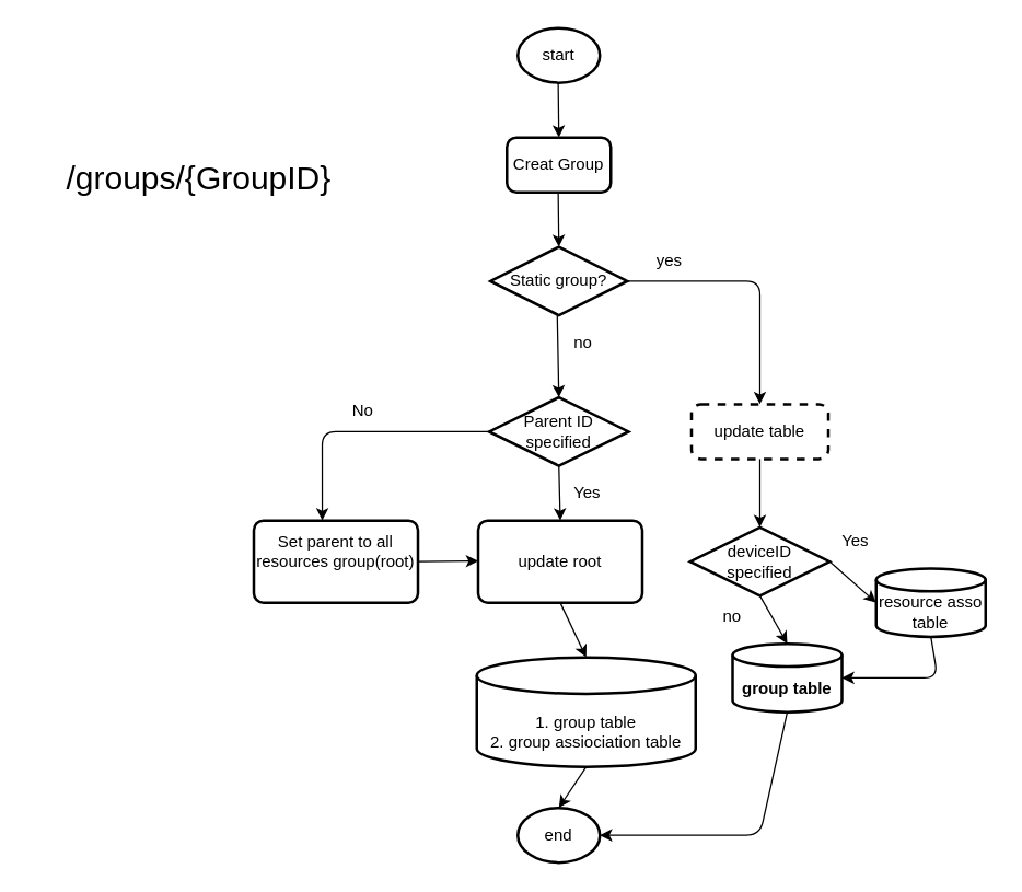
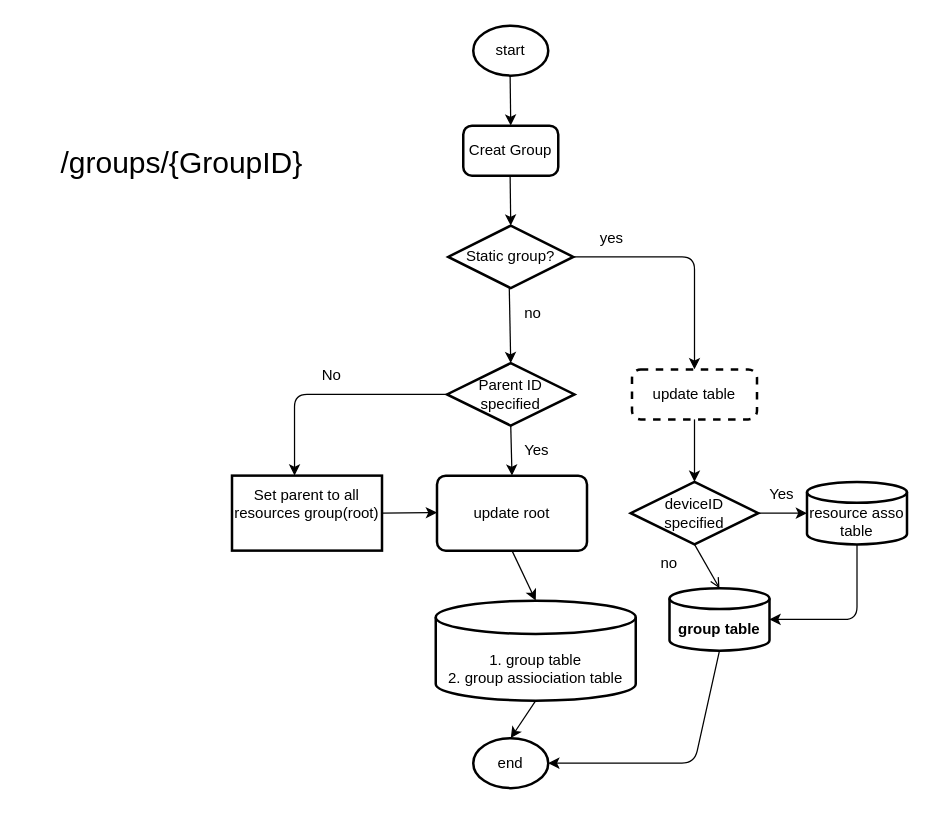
  <mxCell id="0" />
  <mxCell id="1" parent="0" />
  <mxCell id="2" value="start" style="strokeWidth=2;html=1;shape=mxgraph.flowchart.start_1;whiteSpace=wrap;" parent="1" vertex="1"><mxGeometry x="378" y="20" width="60" height="40" as="geometry" /></mxCell>
  <mxCell id="3" value="Creat Group" style="rounded=1;whiteSpace=wrap;html=1;absoluteArcSize=1;arcSize=14;strokeWidth=2;" parent="1" vertex="1"><mxGeometry x="370" y="100" width="76" height="40" as="geometry" /></mxCell>
  <mxCell id="4" value="Parent ID specified" style="strokeWidth=2;html=1;shape=mxgraph.flowchart.decision;whiteSpace=wrap;" parent="1" vertex="1"><mxGeometry x="357" y="290" width="102" height="50" as="geometry" /></mxCell>
- <mxCell id="5" value="&lt;div&gt;Set parent to all resources group(root)&lt;br&gt;&lt;/div&gt;&lt;div&gt;&lt;br&gt;&lt;/div&gt;" style="rounded=1;whiteSpace=wrap;html=1;absoluteArcSize=1;arcSize=14;strokeWidth=2;" parent="1" vertex="1"><mxGeometry x="185" y="380" width="120" height="60" as="geometry" /></mxCell>
+ <mxCell id="5" value="&lt;div&gt;Set parent to all resources group(root)&lt;br&gt;&lt;/div&gt;&lt;div&gt;&lt;br&gt;&lt;/div&gt;" style="whiteSpace=wrap;html=1;absoluteArcSize=1;arcSize=14;strokeWidth=2;rounded=0;" parent="1" vertex="1"><mxGeometry x="185" y="380" width="120" height="60" as="geometry" /></mxCell>
  <mxCell id="6" value="&lt;div&gt;&lt;br&gt;&lt;/div&gt;&lt;div&gt;&lt;br&gt;&lt;/div&gt;&lt;div&gt;1. group table&lt;/div&gt;&lt;div&gt;2. group assiociation table&lt;/div&gt;" style="strokeWidth=2;html=1;shape=mxgraph.flowchart.database;whiteSpace=wrap;" parent="1" vertex="1"><mxGeometry x="348" y="480" width="160" height="80" as="geometry" /></mxCell>
  <mxCell id="7" value="&lt;div&gt;update root&lt;br&gt;&lt;/div&gt;" style="rounded=1;whiteSpace=wrap;html=1;absoluteArcSize=1;arcSize=14;strokeWidth=2;" parent="1" vertex="1"><mxGeometry x="349" y="380" width="120" height="60" as="geometry" /></mxCell>
  <mxCell id="8" value="" style="endArrow=classic;html=1;entryX=0.5;entryY=0;entryDx=0;entryDy=0;exitX=0.5;exitY=1;exitDx=0;exitDy=0;exitPerimeter=0;" parent="1" source="4" target="7" edge="1"><mxGeometry width="50" height="50" relative="1" as="geometry"><mxPoint x="415" y="340" as="sourcePoint" /><mxPoint x="415" y="420" as="targetPoint" /></mxGeometry></mxCell>
  <mxCell id="9" value="" style="endArrow=classic;html=1;entryX=0.417;entryY=0;entryDx=0;entryDy=0;entryPerimeter=0;exitX=0;exitY=0.5;exitDx=0;exitDy=0;exitPerimeter=0;" parent="1" source="4" target="5" edge="1"><mxGeometry width="50" height="50" relative="1" as="geometry"><mxPoint x="215" y="410" as="sourcePoint" /><mxPoint x="265" y="360" as="targetPoint" /><Array as="points"><mxPoint x="235" y="315" /></Array></mxGeometry></mxCell>
  <mxCell id="10" value="" style="endArrow=classic;html=1;" parent="1" edge="1"><mxGeometry width="50" height="50" relative="1" as="geometry"><mxPoint x="407.5" y="60" as="sourcePoint" /><mxPoint x="408" y="100" as="targetPoint" /></mxGeometry></mxCell>
  <mxCell id="11" value="" style="endArrow=classic;html=1;" parent="1" edge="1"><mxGeometry width="50" height="50" relative="1" as="geometry"><mxPoint x="407.5" y="140" as="sourcePoint" /><mxPoint x="408" y="180" as="targetPoint" /></mxGeometry></mxCell>
  <mxCell id="12" value="" style="endArrow=classic;html=1;entryX=0.5;entryY=0;entryDx=0;entryDy=0;entryPerimeter=0;exitX=0.5;exitY=1;exitDx=0;exitDy=0;" parent="1" target="6" edge="1" source="7"><mxGeometry width="50" height="50" relative="1" as="geometry"><mxPoint x="407.5" y="510" as="sourcePoint" /><mxPoint x="408" y="550" as="targetPoint" /></mxGeometry></mxCell>
  <mxCell id="13" value="No" style="text;html=1;strokeColor=none;fillColor=none;align=center;verticalAlign=middle;whiteSpace=wrap;rounded=0;" parent="1" vertex="1"><mxGeometry x="245" y="290" width="40" height="20" as="geometry" /></mxCell>
  <mxCell id="14" value="Yes" style="text;html=1;strokeColor=none;fillColor=none;align=center;verticalAlign=middle;whiteSpace=wrap;rounded=0;" parent="1" vertex="1"><mxGeometry x="409" y="350" width="40" height="20" as="geometry" /></mxCell>
  <mxCell id="15" value="Static group?" style="strokeWidth=2;html=1;shape=mxgraph.flowchart.decision;whiteSpace=wrap;" parent="1" vertex="1"><mxGeometry x="358" y="180" width="100" height="50" as="geometry" /></mxCell>
  <mxCell id="16" value="&lt;div&gt;update table&lt;/div&gt;" style="rounded=1;whiteSpace=wrap;html=1;absoluteArcSize=1;arcSize=14;strokeWidth=2;dashed=1;" parent="1" vertex="1"><mxGeometry x="505" y="295" width="100" height="40" as="geometry" /></mxCell>
  <mxCell id="17" value="&lt;div&gt;&lt;br&gt;&lt;/div&gt;&lt;div&gt;&lt;br&gt;&lt;/div&gt;&lt;div&gt;&lt;b&gt;group table&lt;/b&gt;&lt;/div&gt;&lt;div&gt;&lt;b&gt;&lt;br&gt;&lt;/b&gt;&lt;/div&gt;" style="strokeWidth=2;html=1;shape=mxgraph.flowchart.database;whiteSpace=wrap;" parent="1" vertex="1"><mxGeometry x="535" y="470" width="80" height="50" as="geometry" /></mxCell>
  <mxCell id="18" style="edgeStyle=orthogonalEdgeStyle;rounded=0;orthogonalLoop=1;jettySize=auto;html=1;exitX=0.5;exitY=1;exitDx=0;exitDy=0;exitPerimeter=0;" parent="1" source="17" target="17" edge="1"><mxGeometry relative="1" as="geometry" /></mxCell>
  <mxCell id="19" value="" style="endArrow=classic;html=1;exitX=0.5;exitY=1;exitDx=0;exitDy=0;entryX=0.5;entryY=0;entryDx=0;entryDy=0;entryPerimeter=0;" parent="1" target="29" edge="1" source="16"><mxGeometry width="50" height="50" relative="1" as="geometry"><mxPoint x="624.41" y="340" as="sourcePoint" /><mxPoint x="624" y="380" as="targetPoint" /></mxGeometry></mxCell>
  <mxCell id="20" value="" style="endArrow=classic;html=1;exitX=1;exitY=0.5;exitDx=0;exitDy=0;exitPerimeter=0;entryX=0.5;entryY=0;entryDx=0;entryDy=0;" parent="1" source="15" target="16" edge="1"><mxGeometry width="50" height="50" relative="1" as="geometry"><mxPoint x="615" y="210" as="sourcePoint" /><mxPoint x="665" y="160" as="targetPoint" /><Array as="points"><mxPoint x="555" y="205" /></Array></mxGeometry></mxCell>
  <mxCell id="21" value="" style="endArrow=classic;html=1;entryX=0.5;entryY=0;entryDx=0;entryDy=0;entryPerimeter=0;" parent="1" target="4" edge="1"><mxGeometry width="50" height="50" relative="1" as="geometry"><mxPoint x="406.82" y="230" as="sourcePoint" /><mxPoint x="407.32" y="270" as="targetPoint" /></mxGeometry></mxCell>
  <mxCell id="22" value="yes" style="text;html=1;strokeColor=none;fillColor=none;align=center;verticalAlign=middle;whiteSpace=wrap;rounded=0;" parent="1" vertex="1"><mxGeometry x="469" y="180" width="40" height="20" as="geometry" /></mxCell>
  <mxCell id="23" value="no" style="text;html=1;strokeColor=none;fillColor=none;align=center;verticalAlign=middle;whiteSpace=wrap;rounded=0;" parent="1" vertex="1"><mxGeometry x="406" y="240" width="40" height="20" as="geometry" /></mxCell>
  <mxCell id="24" value="end" style="strokeWidth=2;html=1;shape=mxgraph.flowchart.start_1;whiteSpace=wrap;" parent="1" vertex="1"><mxGeometry x="378" y="590" width="60" height="40" as="geometry" /></mxCell>
  <mxCell id="25" value="" style="endArrow=classic;html=1;entryX=1;entryY=0.5;entryDx=0;entryDy=0;entryPerimeter=0;exitX=0.5;exitY=1;exitDx=0;exitDy=0;exitPerimeter=0;" parent="1" source="17" target="24" edge="1"><mxGeometry width="50" height="50" relative="1" as="geometry"><mxPoint x="645" y="710" as="sourcePoint" /><mxPoint x="645" y="470" as="targetPoint" /><Array as="points"><mxPoint x="555" y="610" /></Array></mxGeometry></mxCell>
  <mxCell id="26" value="" style="endArrow=classic;html=1;entryX=0.5;entryY=0;entryDx=0;entryDy=0;entryPerimeter=0;exitX=0.5;exitY=1;exitDx=0;exitDy=0;exitPerimeter=0;" parent="1" source="6" target="24" edge="1"><mxGeometry width="50" height="50" relative="1" as="geometry"><mxPoint x="408" y="660" as="sourcePoint" /><mxPoint x="405" y="710" as="targetPoint" /></mxGeometry></mxCell>
  <mxCell id="27" value="" style="endArrow=classic;html=1;exitX=1;exitY=0.5;exitDx=0;exitDy=0;" parent="1" edge="1" source="5"><mxGeometry width="50" height="50" relative="1" as="geometry"><mxPoint x="315" y="410" as="sourcePoint" /><mxPoint x="349" y="409.58" as="targetPoint" /></mxGeometry></mxCell>
  <mxCell id="28" value="&lt;div&gt;&lt;font style=&quot;font-size: 24px&quot;&gt;/groups/{GroupID}&lt;/font&gt;&lt;/div&gt;" style="text;html=1;strokeColor=none;fillColor=none;align=center;verticalAlign=middle;whiteSpace=wrap;rounded=0;" vertex="1" parent="1"><mxGeometry x="20" y="105" width="250" height="50" as="geometry" /></mxCell>
  <mxCell id="29" value="&lt;div&gt;deviceID &lt;br&gt;&lt;/div&gt;&lt;div&gt;specified&lt;/div&gt;" style="strokeWidth=2;html=1;shape=mxgraph.flowchart.decision;whiteSpace=wrap;" vertex="1" parent="1"><mxGeometry x="504" y="385" width="102" height="50" as="geometry" /></mxCell>
- <mxCell id="30" value="&lt;br&gt;&lt;div&gt;resource asso table&lt;/div&gt;" style="strokeWidth=2;html=1;shape=mxgraph.flowchart.database;whiteSpace=wrap;" vertex="1" parent="1"><mxGeometry x="640" y="415" width="80" height="50" as="geometry" /></mxCell>
+ <mxCell id="30" value="&lt;br&gt;&lt;div&gt;resource asso table&lt;/div&gt;" style="strokeWidth=2;html=1;shape=mxgraph.flowchart.database;whiteSpace=wrap;" vertex="1" parent="1"><mxGeometry x="645" y="385" width="80" height="50" as="geometry" /></mxCell>
  <mxCell id="31" value="" style="endArrow=classic;html=1;entryX=0;entryY=0.5;entryDx=0;entryDy=0;entryPerimeter=0;exitX=1;exitY=0.5;exitDx=0;exitDy=0;exitPerimeter=0;" edge="1" parent="1" source="29" target="30"><mxGeometry width="50" height="50" relative="1" as="geometry"><mxPoint x="675" y="404.66" as="sourcePoint" /><mxPoint x="725" y="404.66" as="targetPoint" /></mxGeometry></mxCell>
- <mxCell id="32" value="" style="endArrow=classic;html=1;exitX=0.5;exitY=1;exitDx=0;exitDy=0;exitPerimeter=0;entryX=0.5;entryY=0;entryDx=0;entryDy=0;entryPerimeter=0;" edge="1" parent="1" source="29" target="17"><mxGeometry width="50" height="50" relative="1" as="geometry"><mxPoint x="623.66" y="430" as="sourcePoint" /><mxPoint x="624" y="490" as="targetPoint" /></mxGeometry></mxCell>
+ <mxCell id="32" value="" style="endArrow=open;html=1;exitX=0.5;exitY=1;exitDx=0;exitDy=0;exitPerimeter=0;entryX=0.5;entryY=0;entryDx=0;entryDy=0;entryPerimeter=0;" edge="1" parent="1" source="29" target="17"><mxGeometry width="50" height="50" relative="1" as="geometry"><mxPoint x="623.66" y="430" as="sourcePoint" /><mxPoint x="624" y="490" as="targetPoint" /></mxGeometry></mxCell>
  <mxCell id="33" value="" style="endArrow=classic;html=1;entryX=1;entryY=0.5;entryDx=0;entryDy=0;entryPerimeter=0;exitX=0.5;exitY=1;exitDx=0;exitDy=0;exitPerimeter=0;" edge="1" parent="1" source="30" target="17"><mxGeometry width="50" height="50" relative="1" as="geometry"><mxPoint x="735" y="590" as="sourcePoint" /><mxPoint x="785" y="540" as="targetPoint" /><Array as="points"><mxPoint x="685" y="495" /></Array></mxGeometry></mxCell>
  <mxCell id="34" value="Yes" style="text;html=1;strokeColor=none;fillColor=none;align=center;verticalAlign=middle;whiteSpace=wrap;rounded=0;" vertex="1" parent="1"><mxGeometry x="605" y="385" width="40" height="20" as="geometry" /></mxCell>
  <mxCell id="35" value="no" style="text;html=1;strokeColor=none;fillColor=none;align=center;verticalAlign=middle;whiteSpace=wrap;rounded=0;" vertex="1" parent="1"><mxGeometry x="515" y="440" width="40" height="20" as="geometry" /></mxCell>
